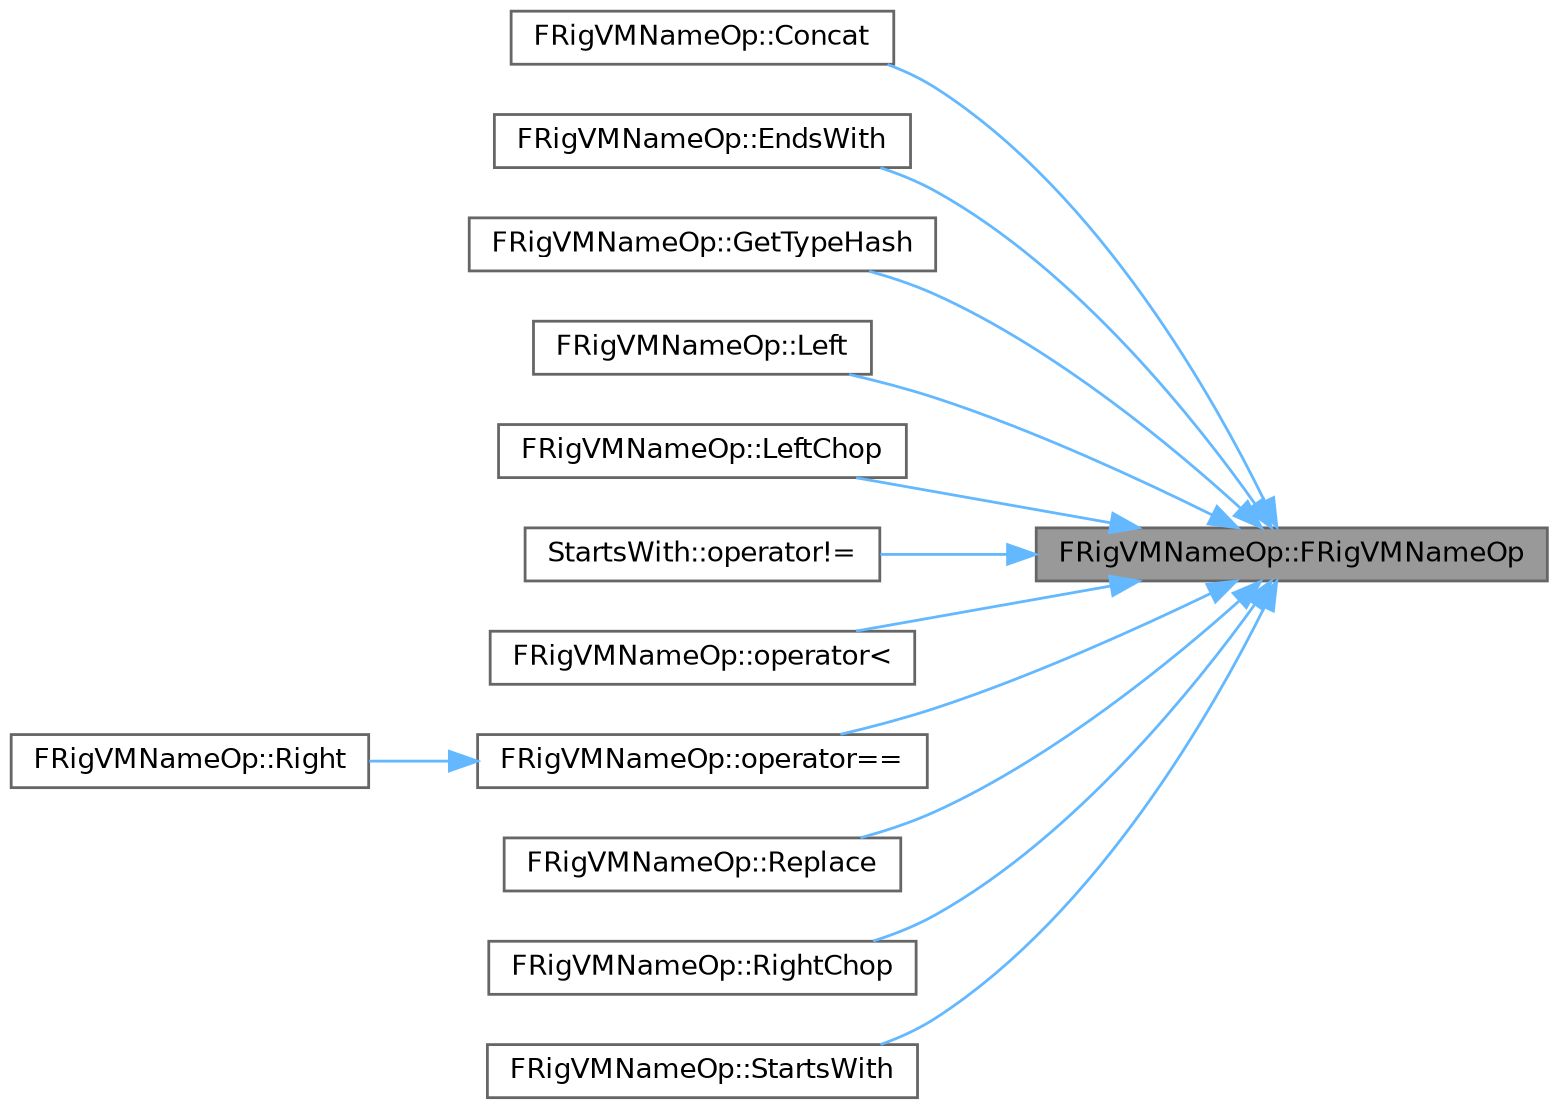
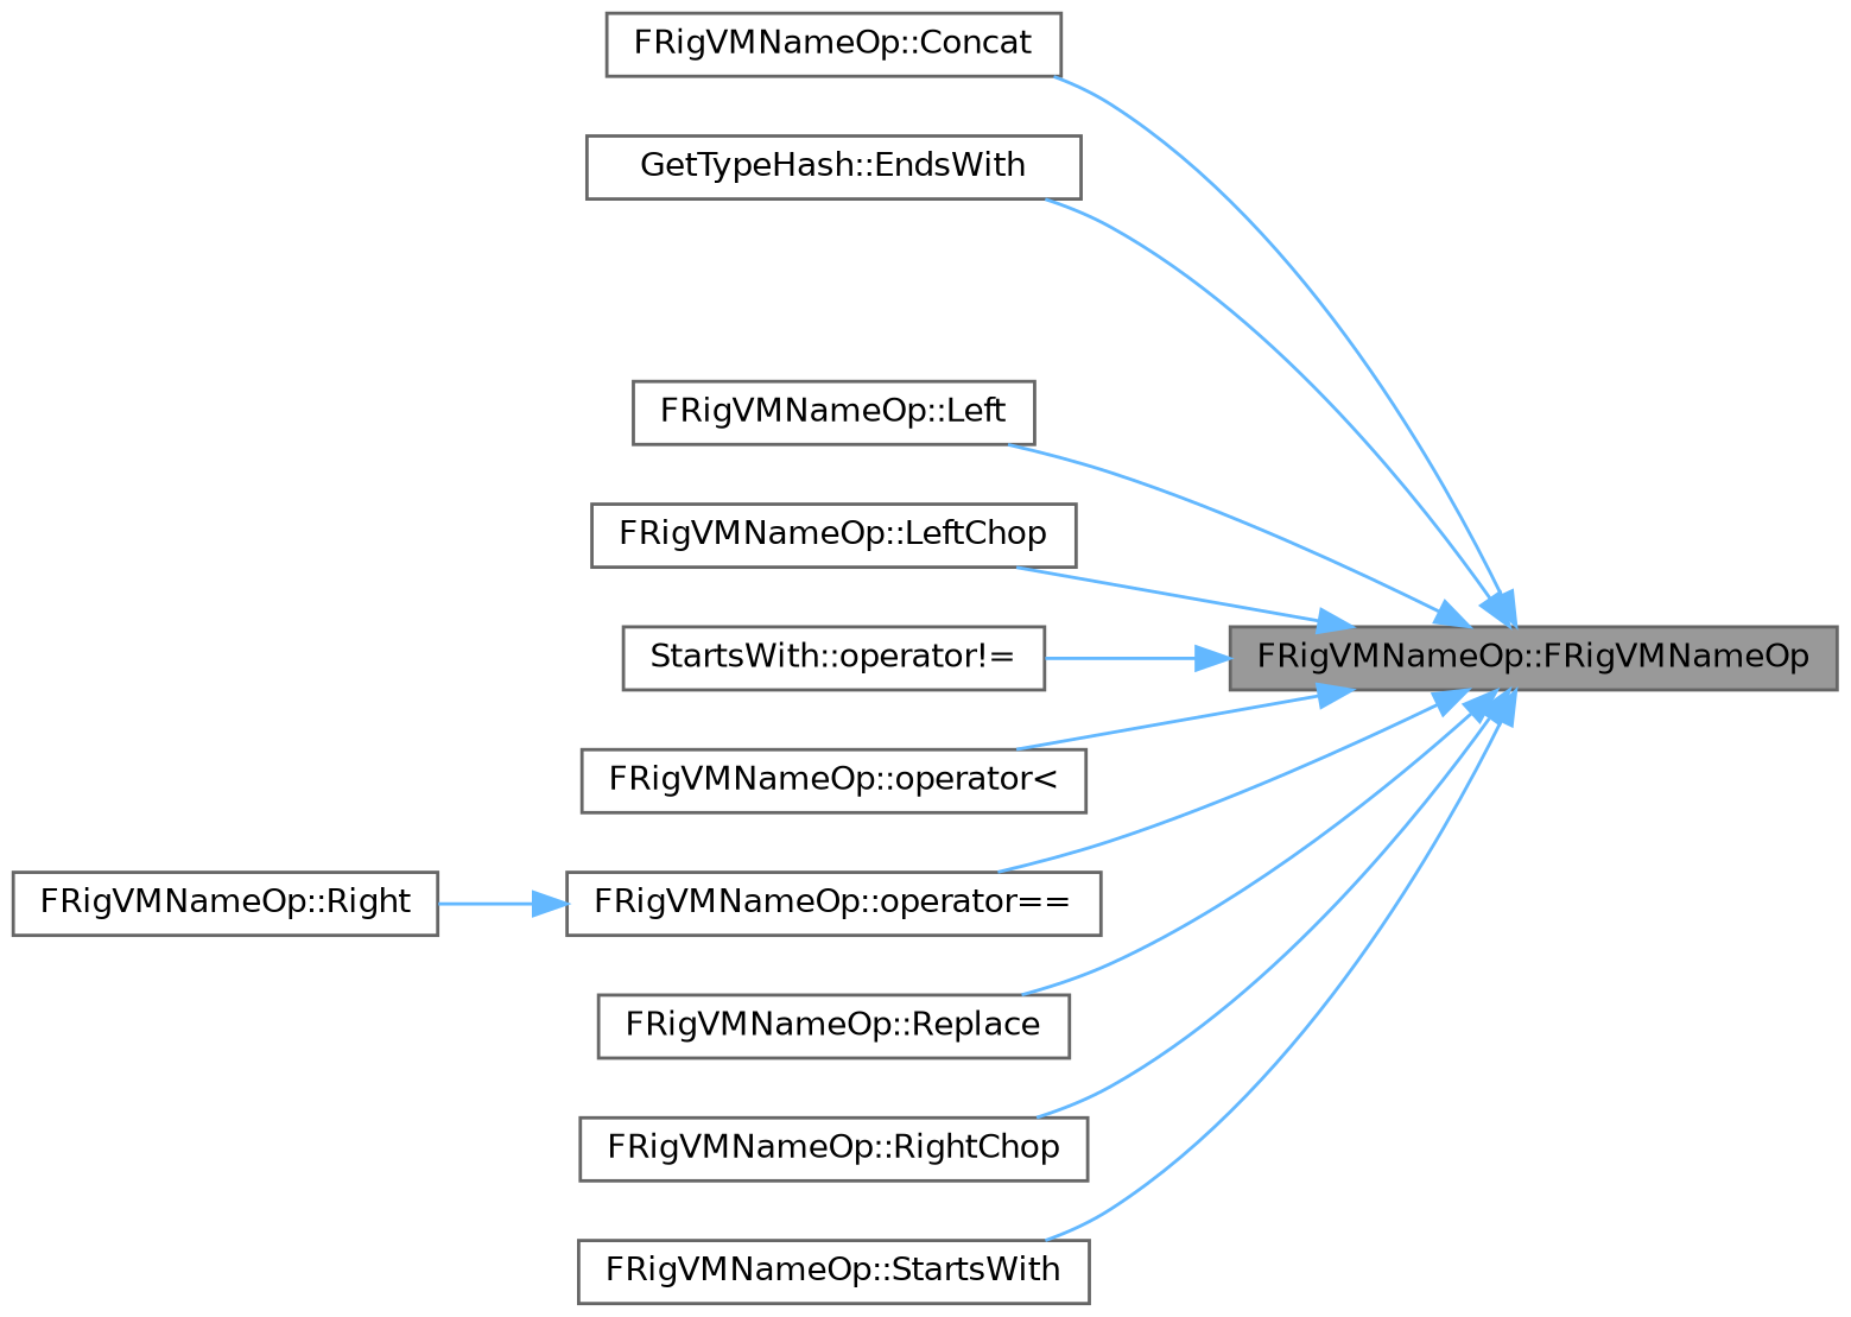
  digraph {
    rankdir=RL
    node [color=grey40 fillcolor=white fontname=Helvetica fontsize=10 shape=box style=filled]
    edge [color=steelblue1 dir=back fontname=Helvetica fontsize=10 labelfontname=Helvetica labelfontsize=10 style=solid]
    n1 [color=gray40 fillcolor=grey60 fontcolor=black height=0.2 label="FRigVMNameOp::FRigVMNameOp" width=0.4]
    n2 [height=0.2 label="FRigVMNameOp::Concat" width=0.4]
-   n3 [height=0.2 label="FRigVMNameOp::EndsWith" width=0.4]
-   n4 [height=0.2 label="FRigVMNameOp::GetTypeHash" width=0.4]
+   n3 [height=0.2 label="GetTypeHash::EndsWith" width=0.4]
    n5 [height=0.2 label="FRigVMNameOp::Left" width=0.4]
    n6 [height=0.2 label="FRigVMNameOp::LeftChop" width=0.4]
    n7 [height=0.2 label="StartsWith::operator!=" width=0.4]
    n8 [height=0.2 label="FRigVMNameOp::operator\<" width=0.4]
    n9 [height=0.2 label="FRigVMNameOp::operator==" width=0.4]
    n10 [height=0.2 label="FRigVMNameOp::Replace" width=0.4]
    n11 [height=0.2 label="FRigVMNameOp::RightChop" width=0.4]
    n12 [height=0.2 label="FRigVMNameOp::StartsWith" width=0.4]
    n13 [height=0.2 label="FRigVMNameOp::Right" width=0.4]
    n1 -> n2
    n1 -> n3
-   n1 -> n4
    n1 -> n5
    n1 -> n6
    n1 -> n7
    n1 -> n8
    n1 -> n9
    n1 -> n10
    n1 -> n11
    n1 -> n12
    n9 -> n13
  }
